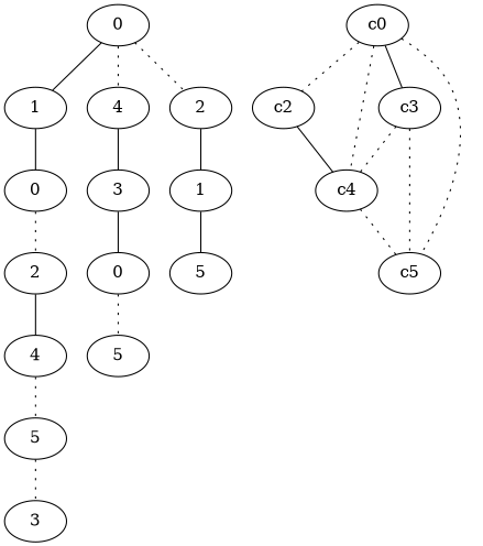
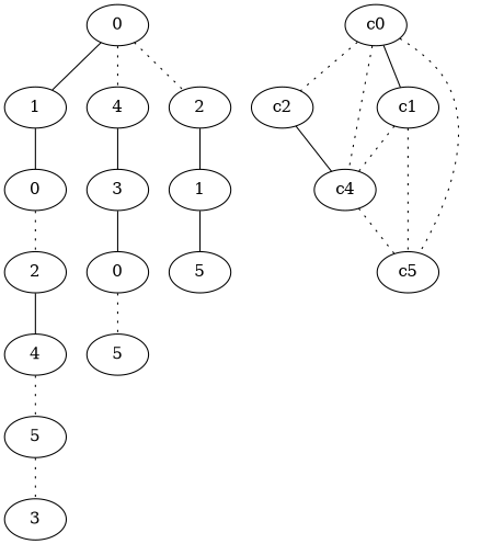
  graph {
    edge [style=dotted]
    n1 [label=0]
    n2 [label=1]
    n3 [label=4]
    n4 [label=2]
    n5 [label=0]
    n6 [label=3]
    n7 [label=1]
    n8 [label=2]
    n9 [label=4]
    n10 [label=5]
    n11 [label=3]
    n12 [label=0]
    n13 [label=5]
    n14 [label=5]
    c0
    c2
-   c3
+   c3 [label=c1]
    c4
    c5
    n1 -- n2 [style=""]
    n1 -- n3
    n1 -- n4
    n2 -- n5 [style=""]
    n3 -- n6 [style=""]
    n4 -- n7 [style=""]
    n5 -- n8
    n6 -- n12 [style=""]
    n7 -- n14 [style=""]
    n8 -- n9 [style=""]
    n9 -- n10
    n10 -- n11
    n12 -- n13
    c0 -- c2
    c0 -- c3 [style=""]
    c0 -- c4
    c0 -- c5
    c2 -- c4 [style=""]
    c3 -- c4
    c3 -- c5
    c4 -- c5
  }
